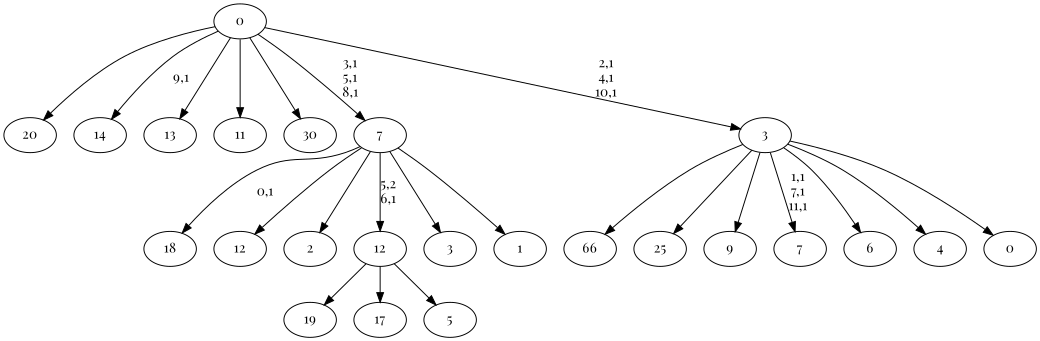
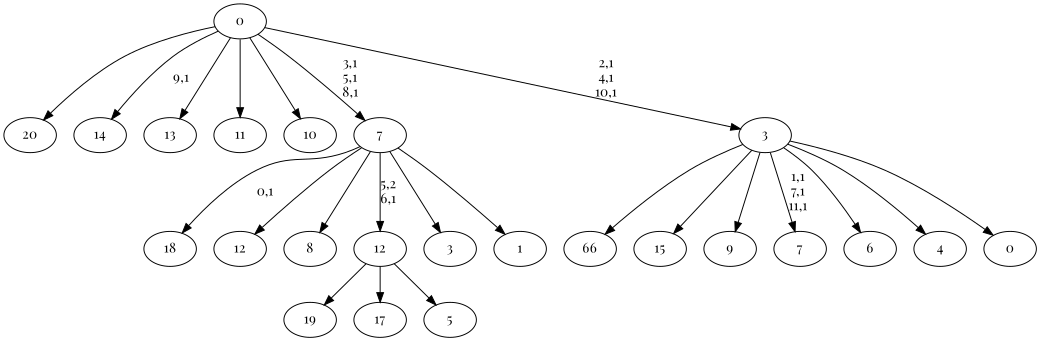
  digraph {
    fontname="Playfair Display"
    node [fontname="Playfair Display"]
    edge [fontname="Playfair Display"]
    n1 [label=20]
    n2 [label=19]
    n3 [label=18]
    n4 [label=17]
    n5 [label=66]
-   n6 [label=25]
+   n6 [label=15]
    n7 [label=14]
    n8 [label=13]
    n9 [label=12]
    n10 [label=11]
-   n11 [label=30]
+   n11 [label=10]
    n12 [label=9]
-   n13 [label=2]
+   n13 [label=8]
    n14 [label=7]
    n15 [label=6]
    n16 [label=5]
    12
    n18 [label=4]
    n19 [label=3]
    n20 [label=1]
    7
    n22 [label=0]
    3
    0
    12 -> n2
    12 -> n4
    12 -> n16
    7 -> n3 [label="0,1"]
    7 -> n9
    7 -> n13
    7 -> 12 [label="5,2\n6,1"]
    7 -> n19
    7 -> n20
    3 -> n5
    3 -> n6
    3 -> n12
    3 -> n14 [label="1,1\n7,1\n11,1"]
    3 -> n15
    3 -> n18
    3 -> n22
    0 -> n1
    0 -> n7 [label="9,1"]
    0 -> n8
    0 -> n10
    0 -> n11
    0 -> 7 [label="3,1\n5,1\n8,1"]
    0 -> 3 [label="2,1\n4,1\n10,1"]
  }
